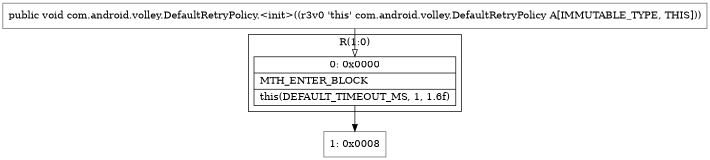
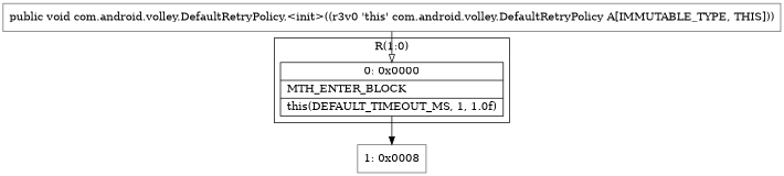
  digraph {
    node [color=gray40 shape=record]
-   n1 [color=black label="{0\:\ 0x0000|MTH_ENTER_BLOCK\l|this(DEFAULT_TIMEOUT_MS, 1, 1.6f)\l}"]
+   n1 [color=black label="{0\:\ 0x0000|MTH_ENTER_BLOCK\l|this(DEFAULT_TIMEOUT_MS, 1, 1.0f)\l}"]
    n2 [label="{1\:\ 0x0008}"]
    n3 [label="{public void com.android.volley.DefaultRetryPolicy.\<init\>((r3v0 'this' com.android.volley.DefaultRetryPolicy A[IMMUTABLE_TYPE, THIS])) }"]
    subgraph cluster_1 {
      label="R(1:0)"
      n1
    }
    n1 -> n2 [arrowhead=normal]
    n3 -> n1 [arrowhead=onormal]
  }
